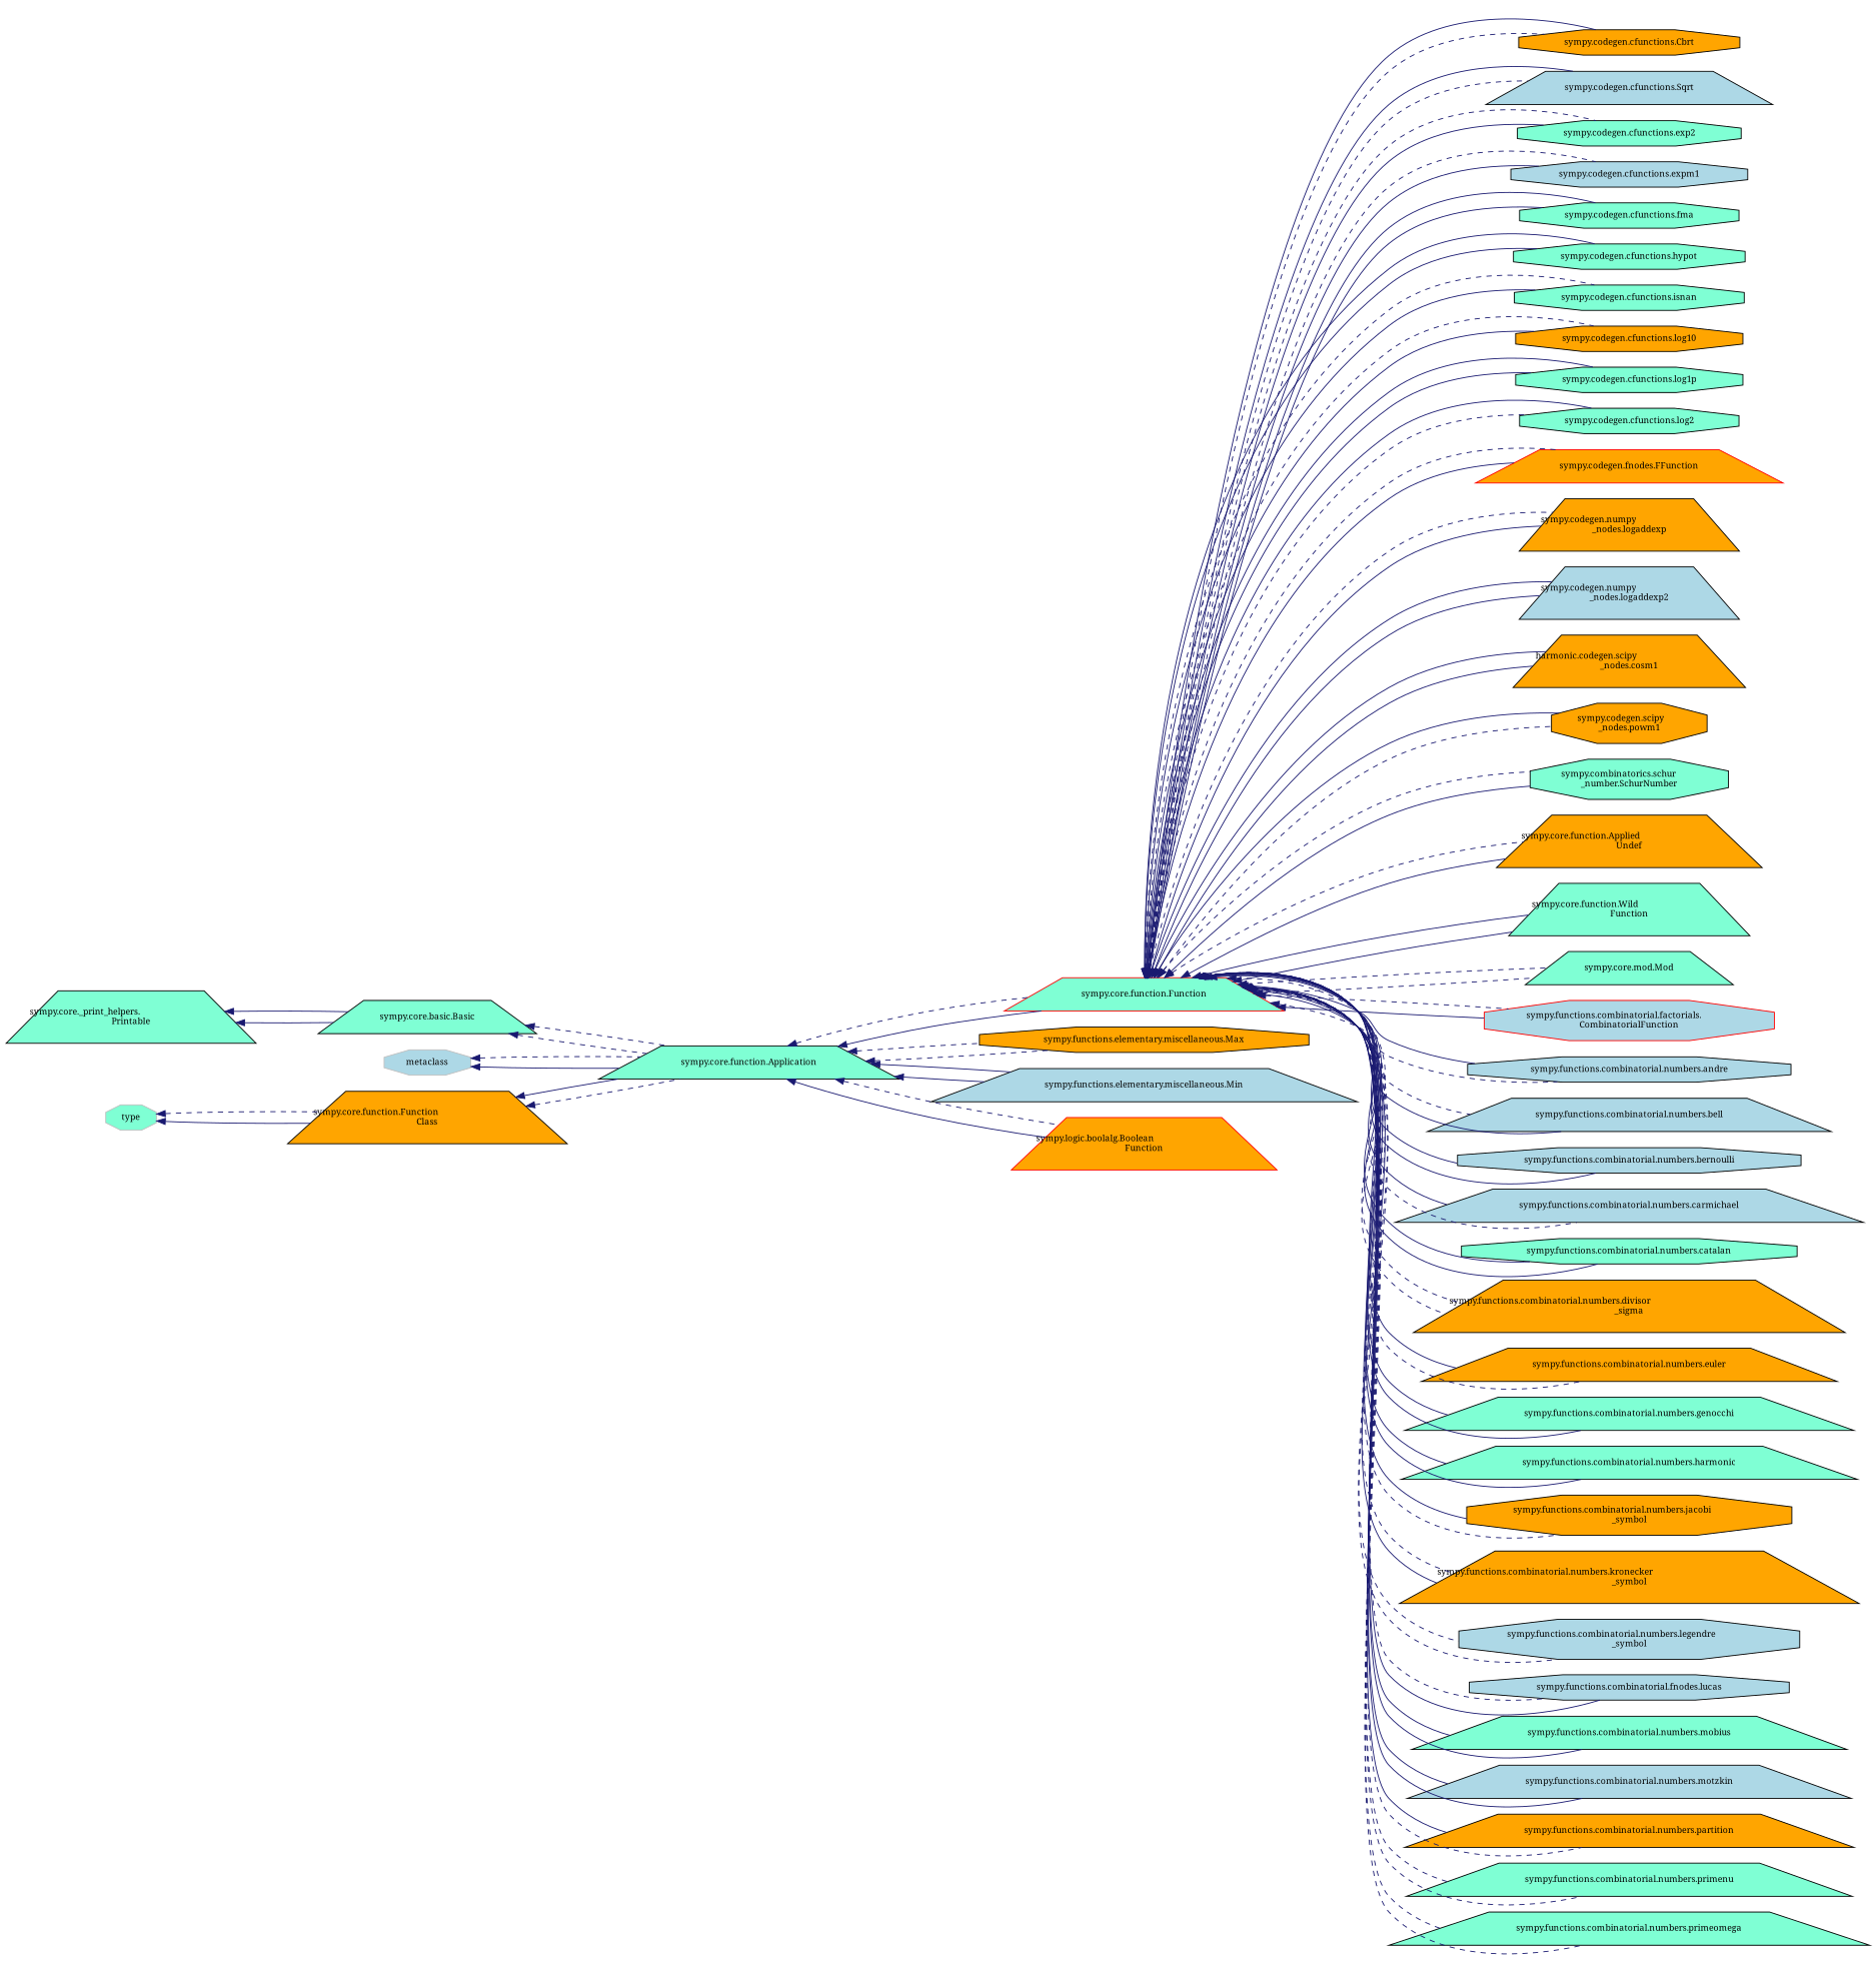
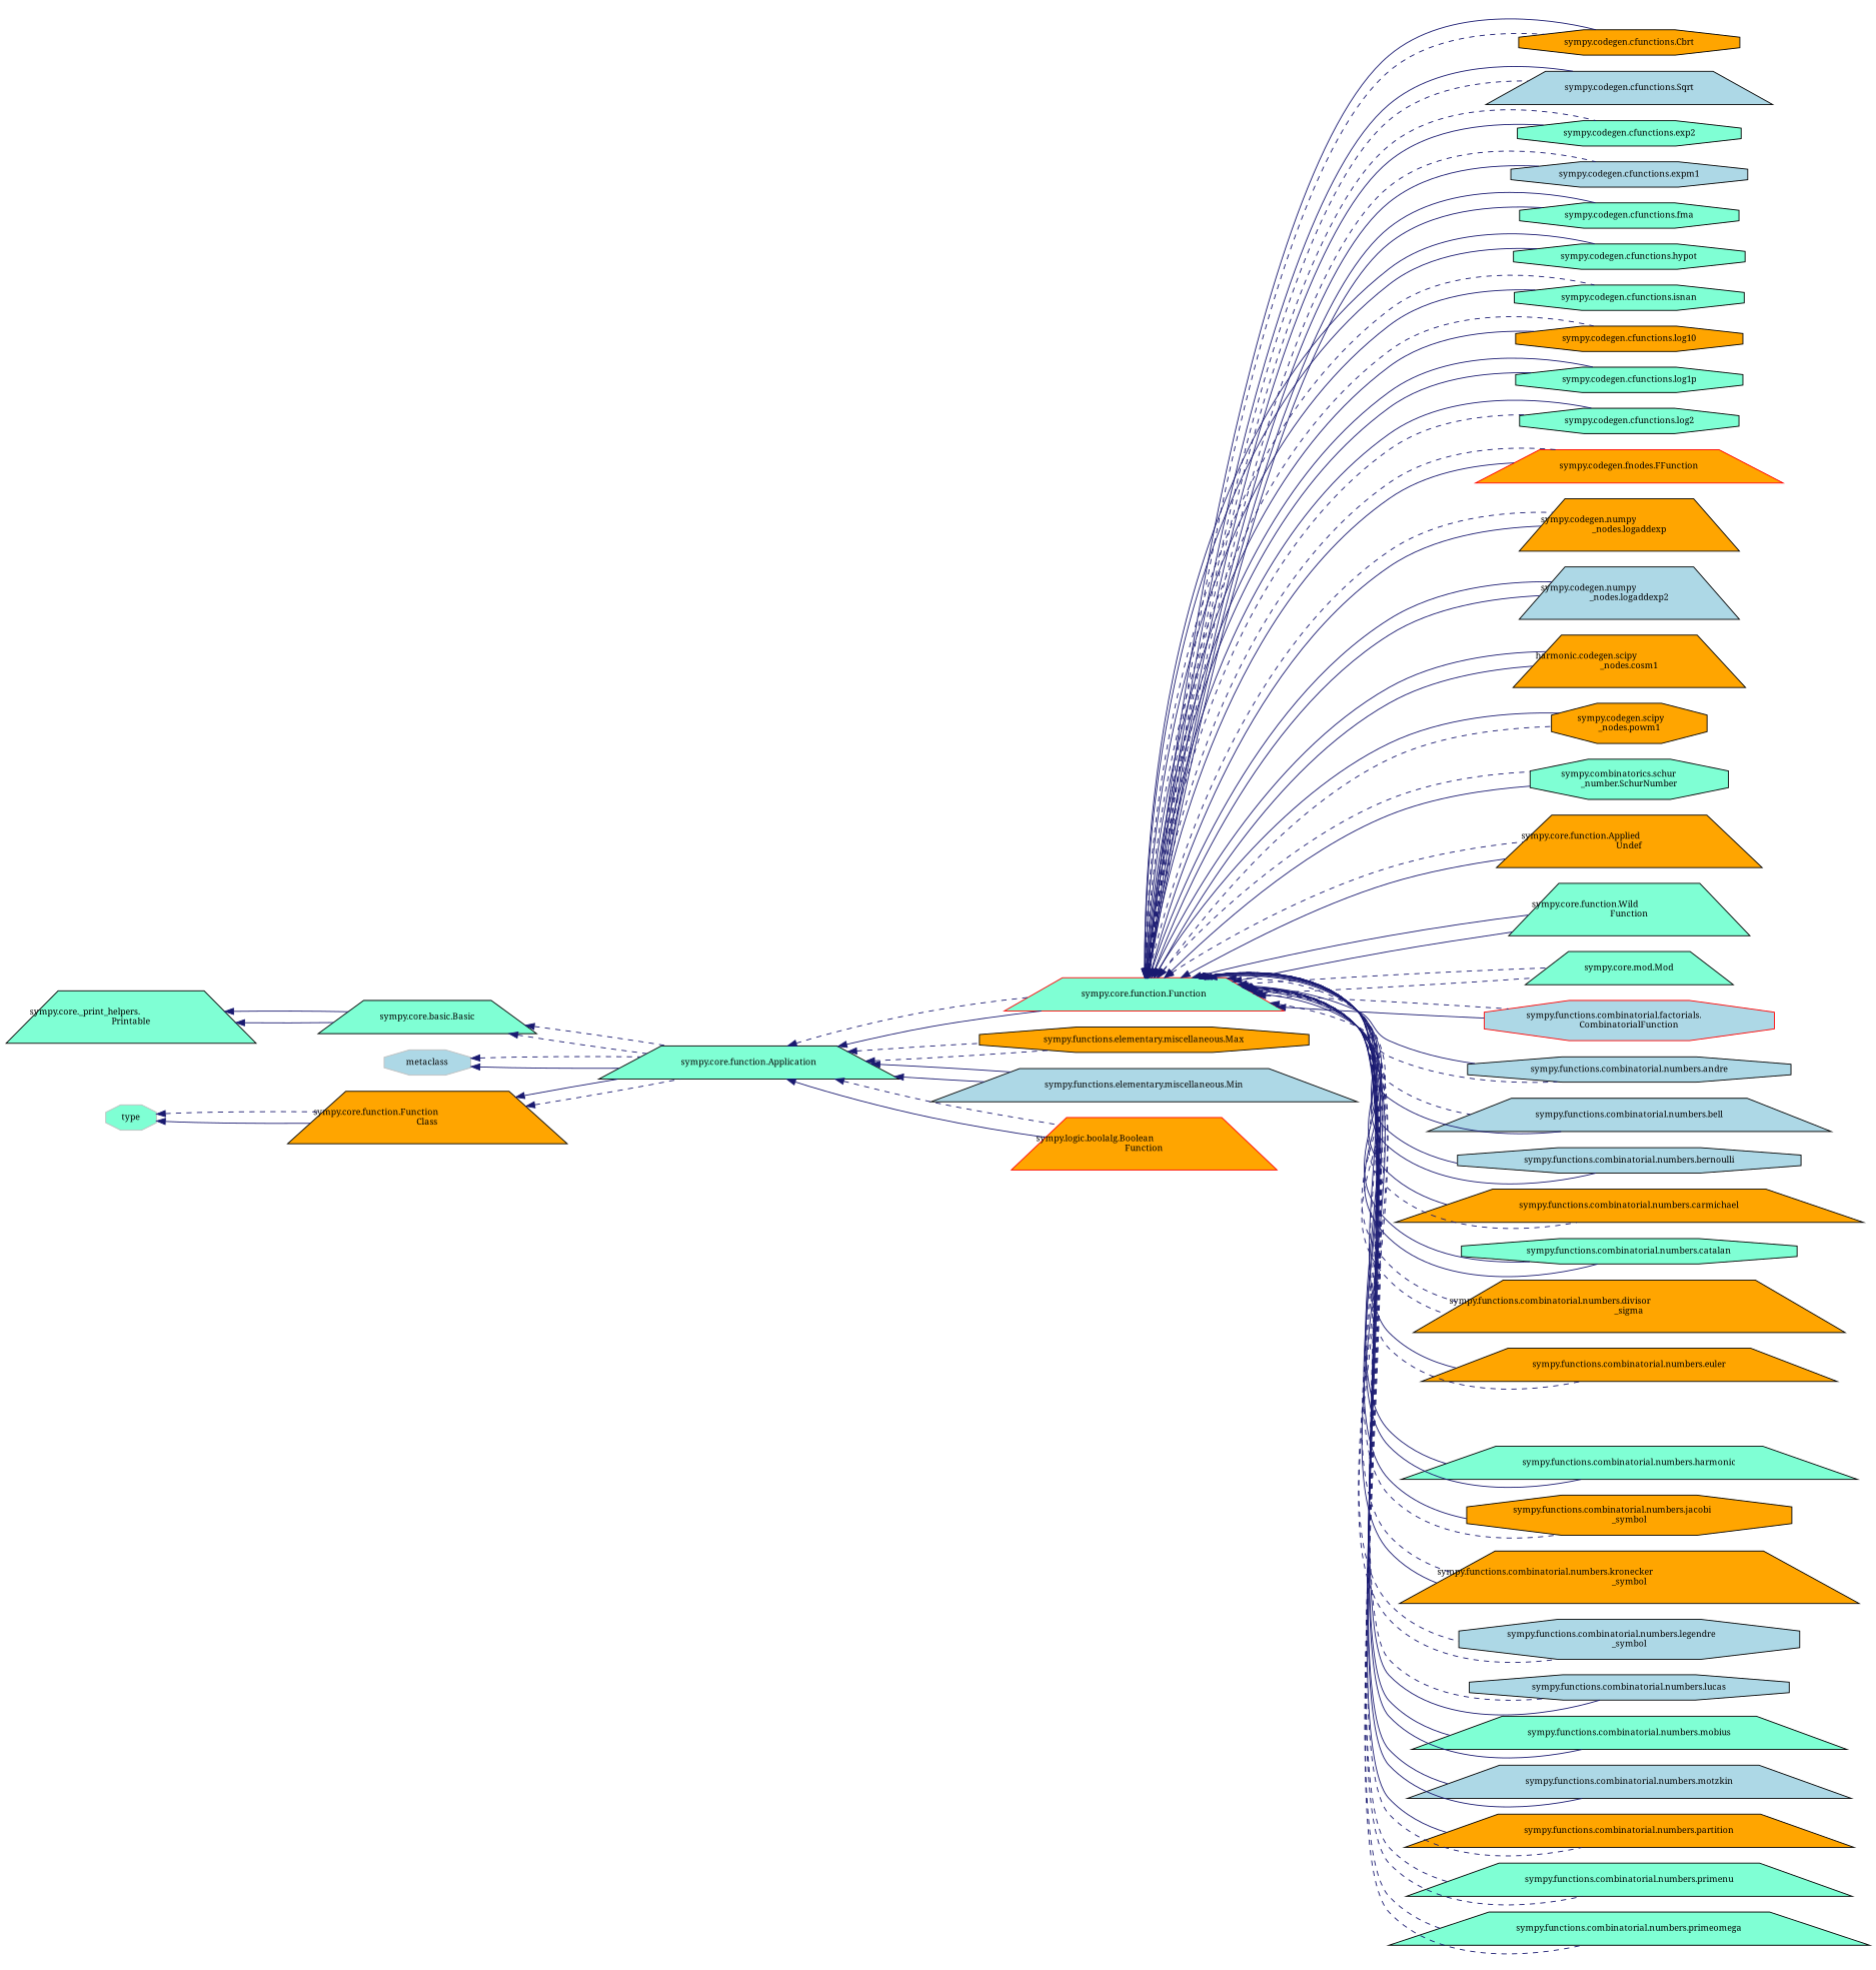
  digraph {
    fontname="Noto Serif"
    rankdir=LR
    node [color=black fillcolor=aquamarine fontname="Noto Serif" fontsize=10 shape=trapezium style=filled]
    edge [color=midnightblue dir=back fontname="Noto Serif" fontsize=10 labelfontname=Helvetica labelfontsize=10 style=solid]
    n1 [fontcolor=black height=0.2 label="sympy.core.function.Application" width=0.4]
    n2 [color=red height=0.2 label="sympy.core.function.Function" width=0.4]
    n3 [fillcolor=orange height=0.2 label="sympy.functions.elementary.miscellaneous.Max" shape=octagon width=0.4]
    n4 [fillcolor=lightblue height=0.2 label="sympy.functions.elementary.miscellaneous.Min" width=0.4]
    n5 [color=red fillcolor=orange height=0.2 label="sympy.logic.boolalg.Boolean\lFunction" width=0.4]
    n6 [fillcolor=orange height=0.2 label="sympy.codegen.cfunctions.Cbrt" shape=octagon width=0.4]
    n7 [fillcolor=lightblue height=0.2 label="sympy.codegen.cfunctions.Sqrt" width=0.4]
    n8 [height=0.2 label="sympy.codegen.cfunctions.exp2" shape=octagon width=0.4]
    n9 [fillcolor=lightblue height=0.2 label="sympy.codegen.cfunctions.expm1" shape=octagon width=0.4]
    n10 [height=0.2 label="sympy.codegen.cfunctions.fma" shape=octagon width=0.4]
    n11 [height=0.2 label="sympy.codegen.cfunctions.hypot" shape=octagon width=0.4]
    n12 [height=0.2 label="sympy.codegen.cfunctions.isnan" shape=octagon width=0.4]
    n13 [fillcolor=orange height=0.2 label="sympy.codegen.cfunctions.log10" shape=octagon width=0.4]
    n14 [height=0.2 label="sympy.codegen.cfunctions.log1p" shape=octagon width=0.4]
    n15 [height=0.2 label="sympy.codegen.cfunctions.log2" shape=octagon width=0.4]
    n16 [color=red fillcolor=orange height=0.2 label="sympy.codegen.fnodes.FFunction" width=0.4]
    n17 [fillcolor=orange height=0.2 label="sympy.codegen.numpy\l_nodes.logaddexp" width=0.4]
    n18 [fillcolor=lightblue height=0.2 label="sympy.codegen.numpy\l_nodes.logaddexp2" width=0.4]
    n19 [fillcolor=orange height=0.2 label="harmonic.codegen.scipy\l_nodes.cosm1" width=0.4]
    n20 [fillcolor=orange height=0.2 label="sympy.codegen.scipy\l_nodes.powm1" shape=octagon width=0.4]
    n21 [height=0.2 label="sympy.combinatorics.schur\l_number.SchurNumber" shape=octagon width=0.4]
    n22 [fillcolor=orange height=0.2 label="sympy.core.function.Applied\lUndef" width=0.4]
    n23 [height=0.2 label="sympy.core.function.Wild\lFunction" width=0.4]
    n24 [height=0.2 label="sympy.core.mod.Mod" width=0.4]
    n25 [color=red fillcolor=lightblue height=0.2 label="sympy.functions.combinatorial.factorials.\lCombinatorialFunction" shape=octagon width=0.4]
    n26 [fillcolor=lightblue height=0.2 label="sympy.functions.combinatorial.numbers.andre" shape=octagon width=0.4]
    n27 [fillcolor=lightblue height=0.2 label="sympy.functions.combinatorial.numbers.bell" width=0.4]
    n28 [fillcolor=lightblue height=0.2 label="sympy.functions.combinatorial.numbers.bernoulli" shape=octagon width=0.4]
-   n29 [fillcolor=lightblue height=0.2 label="sympy.functions.combinatorial.numbers.carmichael" width=0.4]
+   n29 [fillcolor=orange height=0.2 label="sympy.functions.combinatorial.numbers.carmichael" width=0.4]
    n30 [height=0.2 label="sympy.functions.combinatorial.numbers.catalan" shape=octagon width=0.4]
    n31 [fillcolor=orange height=0.2 label="sympy.functions.combinatorial.numbers.divisor\l_sigma" width=0.4]
    n32 [fillcolor=orange height=0.2 label="sympy.functions.combinatorial.numbers.euler" width=0.4]
-   n33 [height=0.2 label="sympy.functions.combinatorial.numbers.genocchi" width=0.4]
    n34 [height=0.2 label="sympy.functions.combinatorial.numbers.harmonic" width=0.4]
    n35 [fillcolor=orange height=0.2 label="sympy.functions.combinatorial.numbers.jacobi\l_symbol" shape=octagon width=0.4]
    n36 [fillcolor=orange height=0.2 label="sympy.functions.combinatorial.numbers.kronecker\l_symbol" width=0.4]
    n37 [fillcolor=lightblue height=0.2 label="sympy.functions.combinatorial.numbers.legendre\l_symbol" shape=octagon width=0.4]
-   n38 [fillcolor=lightblue height=0.2 label="sympy.functions.combinatorial.fnodes.lucas" shape=octagon width=0.4]
+   n38 [fillcolor=lightblue height=0.2 label="sympy.functions.combinatorial.numbers.lucas" shape=octagon width=0.4]
    n39 [height=0.2 label="sympy.functions.combinatorial.numbers.mobius" width=0.4]
    n40 [fillcolor=lightblue height=0.2 label="sympy.functions.combinatorial.numbers.motzkin" width=0.4]
    n41 [fillcolor=orange height=0.2 label="sympy.functions.combinatorial.numbers.partition" width=0.4]
    n42 [height=0.2 label="sympy.functions.combinatorial.numbers.primenu" width=0.4]
    n43 [height=0.2 label="sympy.functions.combinatorial.numbers.primeomega" width=0.4]
    n44 [height=0.2 label="sympy.core.basic.Basic" width=0.4]
    n45 [height=0.2 label="sympy.core._print_helpers.\lPrintable" width=0.4]
    n46 [color=grey75 fillcolor=lightblue height=0.2 label=metaclass shape=octagon width=0.4]
    n47 [fillcolor=orange height=0.2 label="sympy.core.function.Function\lClass" width=0.4]
    n48 [color=grey75 height=0.2 label=type shape=octagon width=0.4]
    n1 -> n2
    n1 -> n2 [style=dashed]
    n1 -> n3 [style=dashed]
    n1 -> n3 [style=dashed]
    n1 -> n4
    n1 -> n4
    n1 -> n5
    n1 -> n5 [style=dashed]
    n2 -> n6 [style=dashed]
    n2 -> n6
    n2 -> n7 [style=dashed]
    n2 -> n7
    n2 -> n8
    n2 -> n8 [style=dashed]
    n2 -> n9
    n2 -> n9 [style=dashed]
    n2 -> n10
    n2 -> n10
    n2 -> n11
    n2 -> n11
    n2 -> n12
    n2 -> n12 [style=dashed]
    n2 -> n13
    n2 -> n13 [style=dashed]
    n2 -> n14
    n2 -> n14
    n2 -> n15 [style=dashed]
    n2 -> n15
    n2 -> n16
    n2 -> n16 [style=dashed]
    n2 -> n17
    n2 -> n17 [style=dashed]
    n2 -> n18
    n2 -> n18
    n2 -> n19
    n2 -> n19
    n2 -> n20 [style=dashed]
    n2 -> n20
    n2 -> n21
    n2 -> n21 [style=dashed]
    n2 -> n22
    n2 -> n22 [style=dashed]
    n2 -> n23
    n2 -> n23
    n2 -> n24 [style=dashed]
    n2 -> n24 [style=dashed]
    n2 -> n25
    n2 -> n25 [style=dashed]
    n2 -> n26 [style=dashed]
    n2 -> n26
    n2 -> n27
    n2 -> n27 [style=dashed]
    n2 -> n28
    n2 -> n28
    n2 -> n29 [style=dashed]
    n2 -> n29
    n2 -> n30
    n2 -> n30
    n2 -> n31 [style=dashed]
    n2 -> n31 [style=dashed]
    n2 -> n32 [style=dashed]
    n2 -> n32
-   n2 -> n33
-   n2 -> n33
    n2 -> n34
    n2 -> n34
    n2 -> n35 [style=dashed]
    n2 -> n35
    n2 -> n36
    n2 -> n36 [style=dashed]
    n2 -> n37 [style=dashed]
    n2 -> n37 [style=dashed]
    n2 -> n38
    n2 -> n38 [style=dashed]
    n2 -> n39
    n2 -> n39
    n2 -> n40
    n2 -> n40
    n2 -> n41 [style=dashed]
    n2 -> n41
    n2 -> n42 [style=dashed]
    n2 -> n42 [style=dashed]
    n2 -> n43 [style=dashed]
    n2 -> n43 [style=dashed]
    n44 -> n1 [style=dashed]
    n44 -> n1 [style=dashed]
    n45 -> n44
    n45 -> n44
    n46 -> n1
    n46 -> n1 [style=dashed]
    n47 -> n1 [style=dashed]
    n47 -> n1
    n48 -> n47
    n48 -> n47 [style=dashed]
  }
